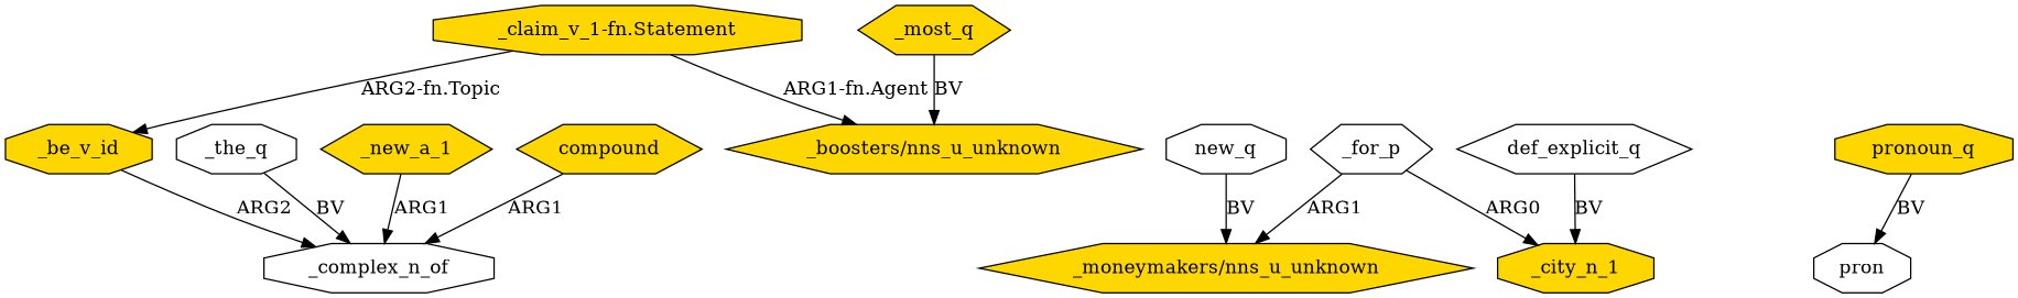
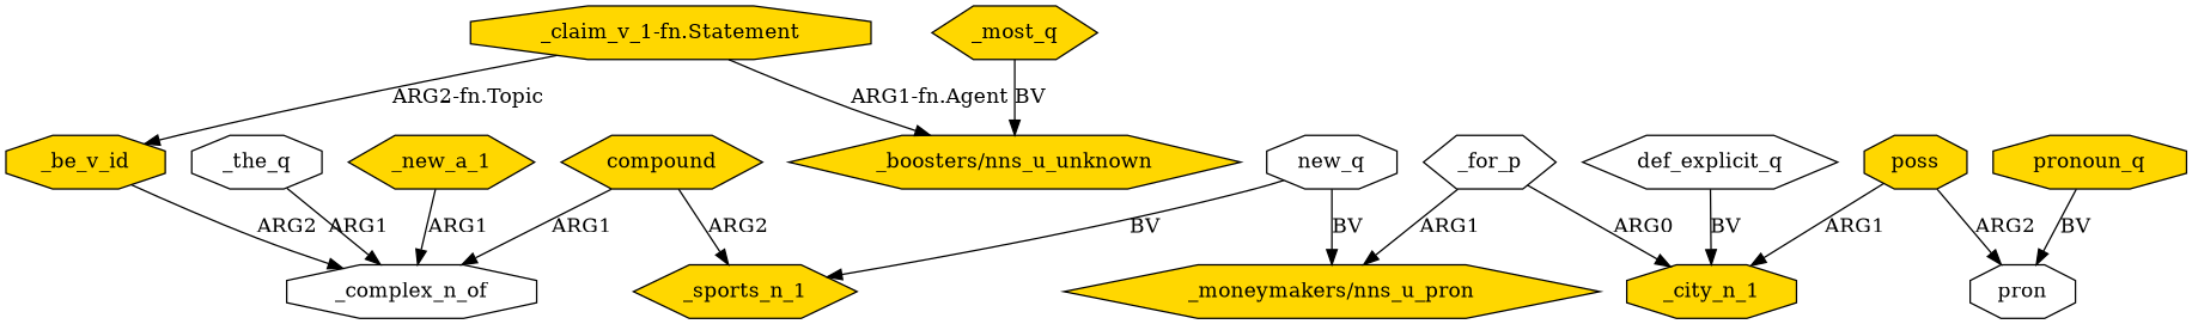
  digraph {
    node [fillcolor=gold shape=octagon style=filled]
    _complex_n_of [fillcolor=white]
    _be_v_id
-   "_moneymakers/nns_u_unknown" [shape=hexagon]
+   "_moneymakers/nns_u_unknown" [shape=hexagon label="_moneymakers/nns_u_pron"]
    def_explicit_q [fillcolor=white shape=hexagon]
    _city_n_1
    compound [shape=hexagon]
+   _sports_n_1 [shape=hexagon]
    _for_p [fillcolor=white shape=hexagon]
+   poss
    pron [fillcolor=white]
    pronoun_q
    _the_q [fillcolor=white]
    _most_q [shape=hexagon]
    "_boosters/nns_u_unknown" [shape=hexagon]
    "_claim_v_1-fn.Statement"
    _new_a_1 [shape=hexagon]
    n17 [fillcolor=white label=new_q]
    _be_v_id -> _complex_n_of [label=ARG2]
    def_explicit_q -> _city_n_1 [label=BV]
    compound -> _complex_n_of [label=ARG1]
+   compound -> _sports_n_1 [label=ARG2]
    _for_p -> "_moneymakers/nns_u_unknown" [label=ARG1]
    _for_p -> _city_n_1 [label=ARG0]
+   poss -> _city_n_1 [label=ARG1]
+   poss -> pron [label=ARG2]
    pronoun_q -> pron [label=BV]
-   _the_q -> _complex_n_of [label=BV]
+   _the_q -> _complex_n_of [label=ARG1]
    _most_q -> "_boosters/nns_u_unknown" [label=BV]
    "_claim_v_1-fn.Statement" -> _be_v_id [label="ARG2-fn.Topic"]
    "_claim_v_1-fn.Statement" -> "_boosters/nns_u_unknown" [label="ARG1-fn.Agent"]
    _new_a_1 -> _complex_n_of [label=ARG1]
    n17 -> "_moneymakers/nns_u_unknown" [label=BV]
+   n17 -> _sports_n_1 [label=BV]
  }
